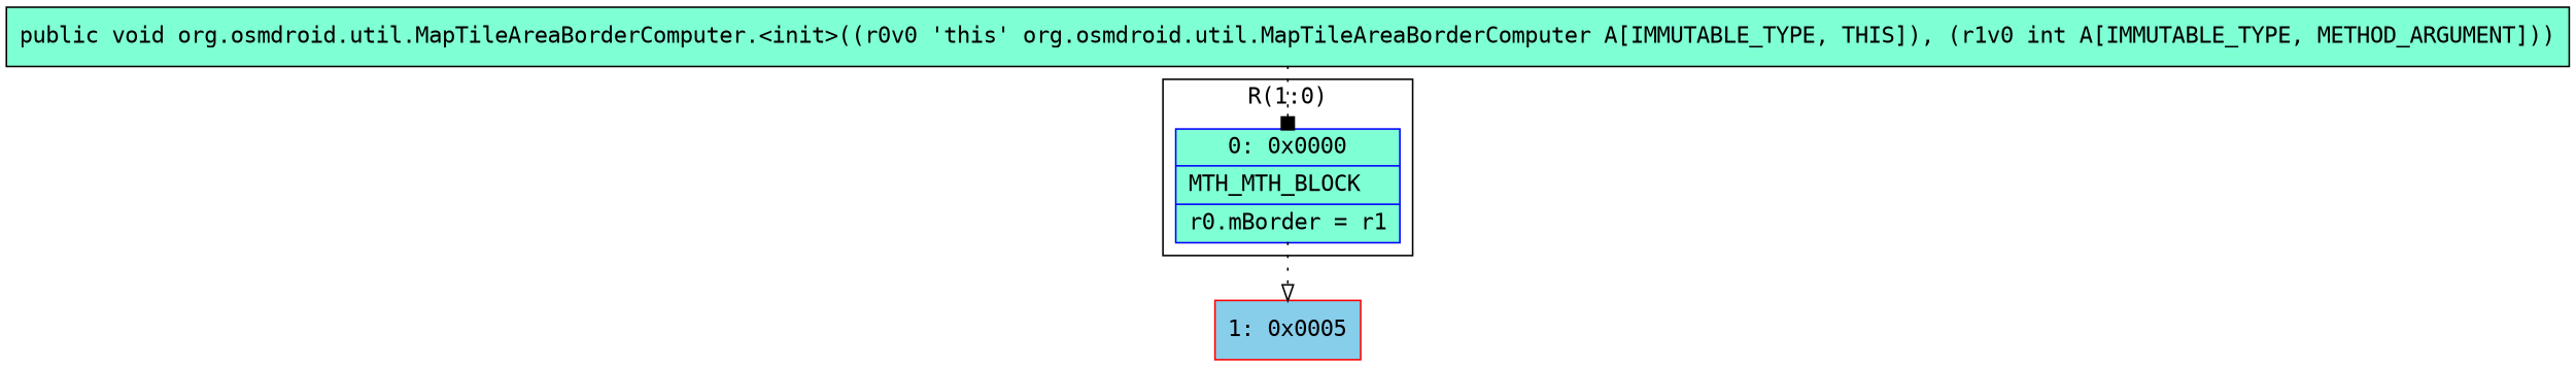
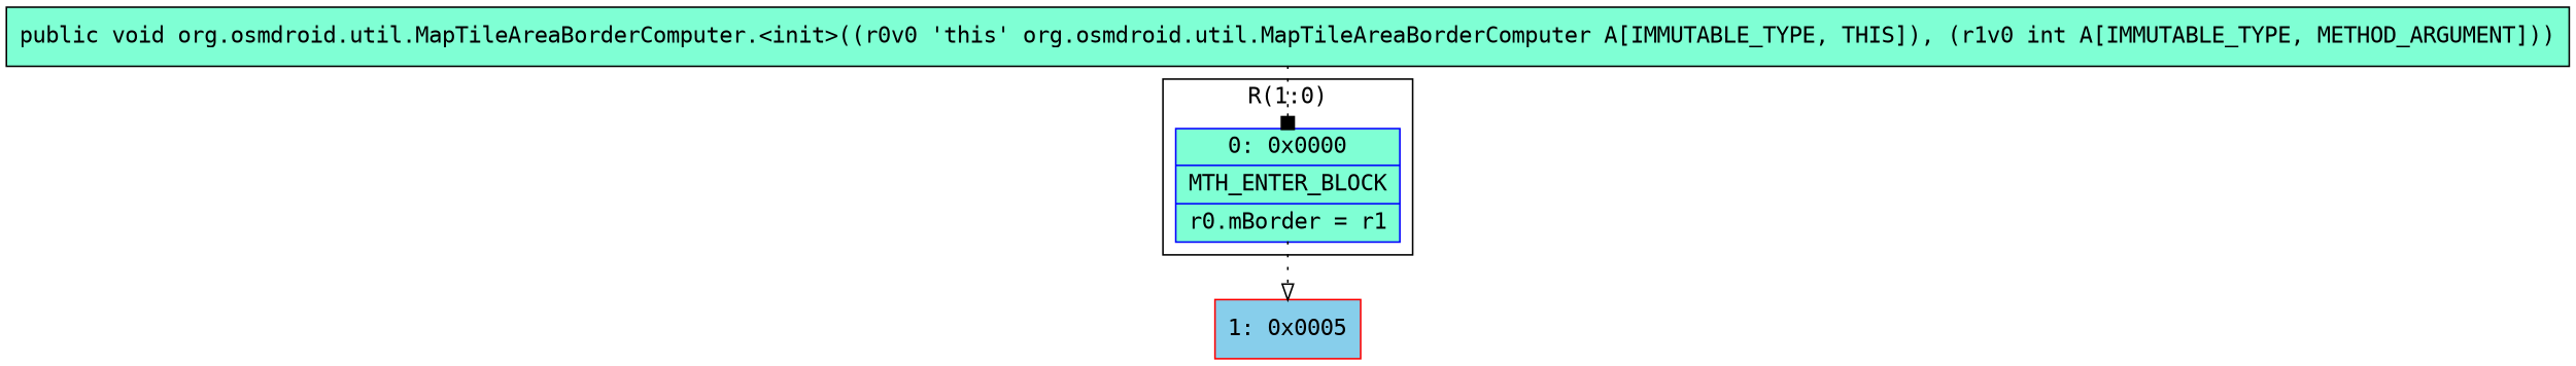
  digraph {
    fontname="DejaVu Sans Mono"
    node [shape=record style=filled fillcolor=aquamarine fontname="DejaVu Sans Mono"]
    edge [style=dotted fontname="DejaVu Sans Mono"]
-   n1 [color=blue label="{0\:\ 0x0000|MTH_MTH_BLOCK\l|r0.mBorder = r1\l}"]
+   n1 [color=blue label="{0\:\ 0x0000|MTH_ENTER_BLOCK\l|r0.mBorder = r1\l}"]
    n2 [color=red label="{1\:\ 0x0005}" fillcolor=skyblue]
    n3 [label="{public void org.osmdroid.util.MapTileAreaBorderComputer.\<init\>((r0v0 'this' org.osmdroid.util.MapTileAreaBorderComputer A[IMMUTABLE_TYPE, THIS]), (r1v0 int A[IMMUTABLE_TYPE, METHOD_ARGUMENT])) }"]
    subgraph cluster_1 {
      label="R(1:0)"
      n1
    }
    n1 -> n2 [arrowhead=onormal]
    n3 -> n1 [arrowhead=box]
  }
